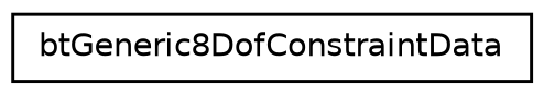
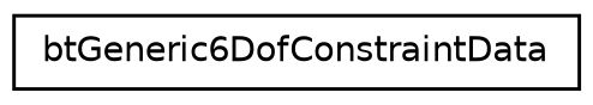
  digraph {
    rankdir=LR
-   n1 [color=black fillcolor=white fontname=Helvetica fontsize=10 height=0.2 label=btGeneric8DofConstraintData shape=record style=filled width=0.4]
+   n1 [color=black fillcolor=white fontname=Helvetica fontsize=10 height=0.2 label=btGeneric6DofConstraintData shape=record style=filled width=0.4]
  }
